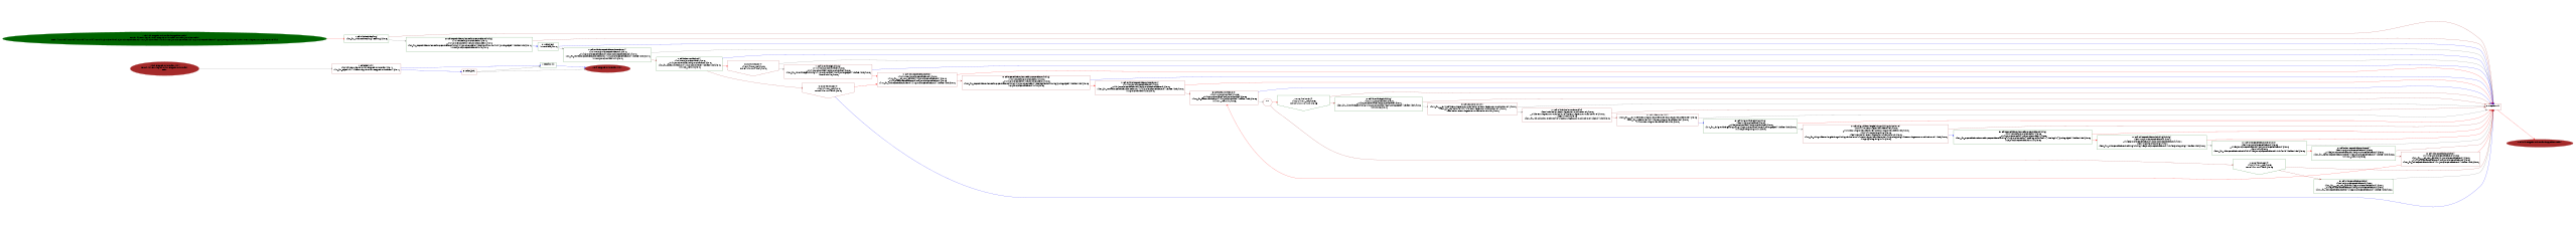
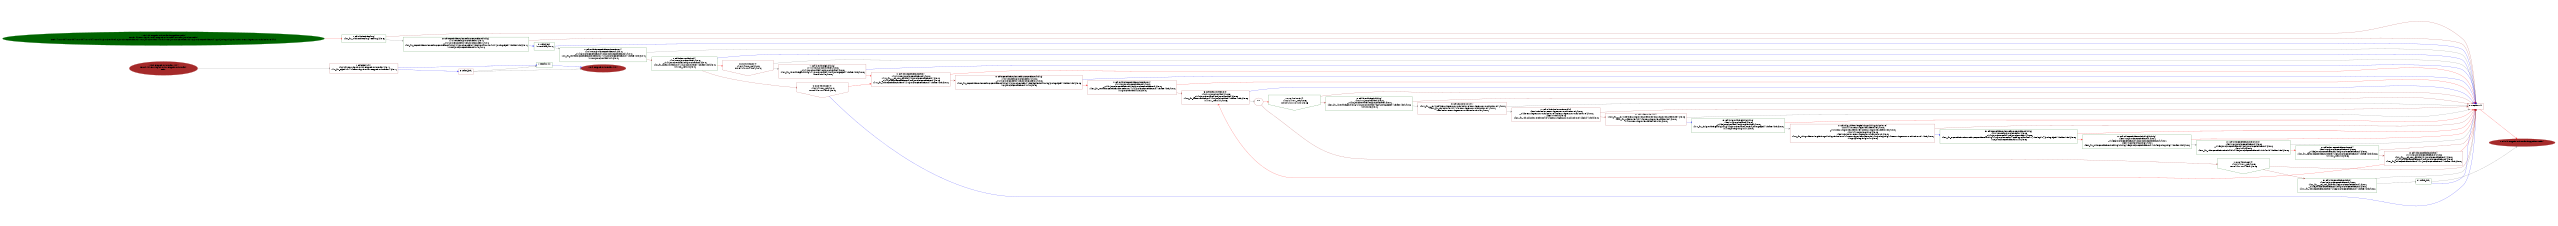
  digraph {
    fontname="Patrick Hand"
    rankdir=LR
    node [color=brown fontname="Patrick Hand" shape=box]
    edge [arrowhead=vee color=gray40 fontname="Patrick Hand"]
    n1 [label="1: Start V5UpgradeVersionHandler.<init>()\nFormals:  this:com.zrlog.web.version.V5UpgradeVersionHandler*\nLocals:  \n  " style=filled shape=""]
    n2 [label="4:  Call Object.<init>() \n   n$0=*&this:com.zrlog.web.version.V5UpgradeVersionHandler* [line 11]\n  n$1=_fun_Object.<init>()(n$0:com.zrlog.web.version.V5UpgradeVersionHandler*) [line 11]\n "]
    n3 [color=darkgreen label="3:  exceptions sink \n  "]
    n4 [label="5:  method_body \n  "]
    n5 [label="2: Exit V5UpgradeVersionHandler.<init>() \n  " style=filled shape=""]
    n6 [color=darkgreen label="1: Start void V5UpgradeVersionHandler.doUpgrade(Connection)\nFormals:  this:com.zrlog.web.version.V5UpgradeVersionHandler* connection:java.sql.Connection*\nLocals:  $irvar4:void $irvar3:void $irvar2:void $irvar1:void $irvar0:void rs:java.sql.ResultSet* ps:java.sql.PreparedStatement* userRs:java.sql.ResultSet* userId:int userPs:java.sql.PreparedStatement* ups:java.sql.PreparedStatement* imgUrl:java.lang.String* adminTokenVO:com.zrlog.common.vo.AdminTokenVO* id:int \n  " style=filled shape=""]
    n7 [color=darkgreen label="4:  Call void Thread.sleep(long) \n   n$0=_fun_void Thread.sleep(long)(10000:long) [line 15]\n "]
    n8 [label="3:  exceptions sink \n  "]
    n9 [color=darkgreen label="5:  Call PreparedStatement Connection.prepareStatement(String) \n   n$1=*&connection:java.sql.Connection* [line 16]\n  _=*n$1:java.sql.Connection*(root java.sql.Connection) [line 16]\n  n$3=_fun_PreparedStatement Connection.prepareStatement(String)(n$1:java.sql.Connection*,\"select userid from user limit 1\":java.lang.Object*) interface virtual [line 16]\n  *&userPs:java.sql.PreparedStatement*=n$3 [line 16]\n "]
    n10 [label="2: Exit void V5UpgradeVersionHandler.doUpgrade(Connection) \n  " style=filled shape=""]
    n11 [color=darkgreen label="0:  method_body \n   *&userId:int=0 [line 17]\n "]
    n12 [color=darkgreen label="7:  Call ResultSet PreparedStatement.executeQuery() \n   n$4=*&userPs:java.sql.PreparedStatement* [line 18]\n  _=*n$4:java.sql.PreparedStatement*(root java.sql.PreparedStatement) [line 18]\n  n$6=_fun_ResultSet PreparedStatement.executeQuery()(n$4:java.sql.PreparedStatement*) interface virtual [line 18]\n  *&userRs:java.sql.ResultSet*=n$6 [line 18]\n "]
    n13 [color=darkgreen label="8:  Call boolean ResultSet.next() \n   n$7=*&userRs:java.sql.ResultSet* [line 19]\n  _=*n$7:java.sql.ResultSet*(root java.sql.ResultSet) [line 19]\n  n$9=_fun_boolean ResultSet.next()(n$7:java.sql.ResultSet*) interface virtual [line 19]\n  *&$irvar0:_Bool=n$9 [line 19]\n "]
    n14 [label="9: Prune (true branch, if) \n   n$10=*&$irvar0:_Bool [line 19]\n  PRUNE(!(n$10 == 0), true); [line 19]\n " shape=invhouse]
    n15 [label="10: Prune (false branch, if) \n   n$10=*&$irvar0:_Bool [line 19]\n  PRUNE((n$10 == 0), false); [line 19]\n " shape=invhouse]
    n16 [label="11:  Call int ResultSet.getInt(String) \n   n$11=*&userRs:java.sql.ResultSet* [line 20]\n  _=*n$11:java.sql.ResultSet*(root java.sql.ResultSet) [line 20]\n  n$13=_fun_int ResultSet.getInt(String)(n$11:java.sql.ResultSet*,\"userid\":java.lang.Object*) interface virtual [line 20]\n  *&userId:int=n$13 [line 20]\n "]
    n17 [label="12:  Call void PreparedStatement.close() \n   n$14=*&userPs:java.sql.PreparedStatement* [line 22]\n  n$17=_fun___set_mem_attribute(n$14:java.sql.PreparedStatement*) [line 22]\n  _=*n$14:java.sql.PreparedStatement*(root java.sql.PreparedStatement) [line 22]\n  n$16=_fun_void PreparedStatement.close()(n$14:java.sql.PreparedStatement*) interface virtual [line 22]\n "]
    n18 [label="13:  Call PreparedStatement Connection.prepareStatement(String) \n   n$18=*&connection:java.sql.Connection* [line 23]\n  _=*n$18:java.sql.Connection*(root java.sql.Connection) [line 23]\n  n$20=_fun_PreparedStatement Connection.prepareStatement(String)(n$18:java.sql.Connection*,\"select logid,content from log\":java.lang.Object*) interface virtual [line 23]\n  *&ps:java.sql.PreparedStatement*=n$20 [line 23]\n "]
    n19 [label="14:  Call ResultSet PreparedStatement.executeQuery() \n   n$21=*&ps:java.sql.PreparedStatement* [line 24]\n  _=*n$21:java.sql.PreparedStatement*(root java.sql.PreparedStatement) [line 24]\n  n$23=_fun_ResultSet PreparedStatement.executeQuery()(n$21:java.sql.PreparedStatement*) interface virtual [line 24]\n  *&rs:java.sql.ResultSet*=n$23 [line 24]\n "]
    n20 [label="15:  Call boolean ResultSet.next() \n   n$24=*&rs:java.sql.ResultSet* [line 25]\n  _=*n$24:java.sql.ResultSet*(root java.sql.ResultSet) [line 25]\n  n$26=_fun_boolean ResultSet.next()(n$24:java.sql.ResultSet*) interface virtual [line 25]\n  *&$irvar1:_Bool=n$26 [line 25]\n "]
    n21 [label="18: + \n  " shape=""]
    n22 [color=darkgreen label="16: Prune (true branch, if) \n   n$27=*&$irvar1:_Bool [line 25]\n  PRUNE(!(n$27 == 0), true); [line 25]\n " shape=invhouse]
    n23 [color=darkgreen label="17: Prune (false branch, if) \n   n$27=*&$irvar1:_Bool [line 25]\n  PRUNE((n$27 == 0), false); [line 25]\n " shape=invhouse]
    n24 [color=darkgreen label="19:  Call int ResultSet.getInt(String) \n   n$28=*&rs:java.sql.ResultSet* [line 26]\n  _=*n$28:java.sql.ResultSet*(root java.sql.ResultSet) [line 26]\n  n$30=_fun_int ResultSet.getInt(String)(n$28:java.sql.ResultSet*,\"logid\":java.lang.Object*) interface virtual [line 26]\n  *&id:int=n$30 [line 26]\n "]
    n25 [color=darkgreen label="30:  Call void PreparedStatement.close() \n   n$65=*&ps:java.sql.PreparedStatement* [line 36]\n  n$68=_fun___set_mem_attribute(n$65:java.sql.PreparedStatement*) [line 36]\n  _=*n$65:java.sql.PreparedStatement*(root java.sql.PreparedStatement) [line 36]\n  n$67=_fun_void PreparedStatement.close()(n$65:java.sql.PreparedStatement*) interface virtual [line 36]\n "]
    n26 [label="20:  Call AdminTokenVO.<init>() \n   n$31=_fun___new(sizeof(t=com.zrlog.common.vo.AdminTokenVO):com.zrlog.common.vo.AdminTokenVO*) [line 27]\n  n$32=_fun_AdminTokenVO.<init>()(n$31:com.zrlog.common.vo.AdminTokenVO*) [line 27]\n  *&adminTokenVO:com.zrlog.common.vo.AdminTokenVO*=n$31 [line 27]\n "]
    n27 [label="21:  Call void AdminTokenVO.setUserId(int) \n   n$33=*&adminTokenVO:com.zrlog.common.vo.AdminTokenVO* [line 28]\n  _=*n$33:com.zrlog.common.vo.AdminTokenVO*(root com.zrlog.common.vo.AdminTokenVO) [line 28]\n  n$35=*&userId:int [line 28]\n  n$36=_fun_void AdminTokenVO.setUserId(int)(n$33:com.zrlog.common.vo.AdminTokenVO*,n$35:int) virtual [line 28]\n "]
+   n28 [color=darkgreen label="31:  method_body \n  "]
    n29 [label="22:  Call ArticleService.<init>() \n   n$37=_fun___new(sizeof(t=com.zrlog.service.ArticleService):com.zrlog.service.ArticleService*) [line 29]\n  n$38=_fun_ArticleService.<init>()(n$37:com.zrlog.service.ArticleService*) [line 29]\n  *&$irvar2:com.zrlog.service.ArticleService*=n$37 [line 29]\n "]
    n30 [color=darkgreen label="23:  Call String ResultSet.getString(String) \n   n$39=*&rs:java.sql.ResultSet* [line 29]\n  _=*n$39:java.sql.ResultSet*(root java.sql.ResultSet) [line 29]\n  n$41=_fun_String ResultSet.getString(String)(n$39:java.sql.ResultSet*,\"content\":java.lang.Object*) interface virtual [line 29]\n  *&$irvar3:java.lang.String*=n$41 [line 29]\n "]
    n31 [label="24:  Call String ArticleService.getFirstImgUrl(String,AdminTokenVO) \n   n$42=*&$irvar2:com.zrlog.service.ArticleService* [line 29]\n  _=*n$42:com.zrlog.service.ArticleService*(root com.zrlog.service.ArticleService) [line 29]\n  n$44=*&$irvar3:java.lang.String* [line 29]\n  n$45=*&adminTokenVO:com.zrlog.common.vo.AdminTokenVO* [line 29]\n  n$46=_fun_String ArticleService.getFirstImgUrl(String,AdminTokenVO)(n$42:com.zrlog.service.ArticleService*,n$44:java.lang.String*,n$45:com.zrlog.common.vo.AdminTokenVO*) virtual [line 29]\n  *&imgUrl:java.lang.String*=n$46 [line 29]\n "]
    n32 [color=darkgreen label="25:  Call PreparedStatement Connection.prepareStatement(String) \n   n$47=*&connection:java.sql.Connection* [line 30]\n  _=*n$47:java.sql.Connection*(root java.sql.Connection) [line 30]\n  n$49=_fun_PreparedStatement Connection.prepareStatement(String)(n$47:java.sql.Connection*,\"update log set thumbnail = ? where logid = ?\":java.lang.Object*) interface virtual [line 30]\n  *&ups:java.sql.PreparedStatement*=n$49 [line 30]\n "]
    n33 [color=darkgreen label="26:  Call void PreparedStatement.setString(int,String) \n   n$50=*&ups:java.sql.PreparedStatement* [line 31]\n  _=*n$50:java.sql.PreparedStatement*(root java.sql.PreparedStatement) [line 31]\n  n$52=*&imgUrl:java.lang.String* [line 31]\n  n$53=_fun_void PreparedStatement.setString(int,String)(n$50:java.sql.PreparedStatement*,1:int,n$52:java.lang.String*) interface virtual [line 31]\n "]
    n34 [color=darkgreen label="27:  Call void PreparedStatement.setInt(int,int) \n   n$54=*&ups:java.sql.PreparedStatement* [line 32]\n  _=*n$54:java.sql.PreparedStatement*(root java.sql.PreparedStatement) [line 32]\n  n$56=*&id:int [line 32]\n  n$57=_fun_void PreparedStatement.setInt(int,int)(n$54:java.sql.PreparedStatement*,2:int,n$56:int) interface virtual [line 32]\n "]
    n35 [color=darkgreen label="28:  Call boolean PreparedStatement.execute() \n   n$58=*&ups:java.sql.PreparedStatement* [line 33]\n  _=*n$58:java.sql.PreparedStatement*(root java.sql.PreparedStatement) [line 33]\n  n$60=_fun_boolean PreparedStatement.execute()(n$58:java.sql.PreparedStatement*) interface virtual [line 33]\n  *&$irvar4:_Bool=n$60 [line 33]\n "]
    n36 [label="29:  Call void PreparedStatement.close() \n   n$61=*&ups:java.sql.PreparedStatement* [line 34]\n  n$64=_fun___set_mem_attribute(n$61:java.sql.PreparedStatement*) [line 34]\n  _=*n$61:java.sql.PreparedStatement*(root java.sql.PreparedStatement) [line 34]\n  n$63=_fun_void PreparedStatement.close()(n$61:java.sql.PreparedStatement*) interface virtual [line 34]\n "]
    n1 -> n2 [arrowhead=tee]
    n2 -> n3 [arrowhead=tee color=blue]
    n2 -> n4 [color=blue]
    n3 -> n5 [color=blue]
    n4 -> n3
    n4 -> n5 [arrowhead=tee]
    n6 -> n7 [arrowhead=tee color=red]
    n7 -> n8 [color=brown]
    n7 -> n9 [arrowhead=tee]
    n8 -> n10 [color=red]
    n9 -> n8 [color=brown]
    n9 -> n11 [color=blue]
    n11 -> n8 [color=blue]
    n11 -> n12
    n12 -> n8 [arrowhead=tee]
    n12 -> n13 [arrowhead=tee color=brown]
    n13 -> n8 [arrowhead=tee color=blue]
    n13 -> n14 [arrowhead=tee color=red]
    n13 -> n15 [arrowhead=tee color=brown]
    n14 -> n8 [arrowhead=tee]
    n14 -> n16
    n15 -> n8 [arrowhead=tee color=blue]
    n15 -> n17 [color=red]
    n16 -> n8 [arrowhead=tee color=blue]
    n16 -> n17 [arrowhead=tee color=red]
    n17 -> n8 [color=red]
    n17 -> n18 [color=brown]
    n18 -> n8 [arrowhead=tee color=blue]
    n18 -> n19 [color=red]
    n19 -> n8 [color=red]
    n19 -> n20 [arrowhead=tee color=brown]
    n20 -> n8 [color=blue]
    n20 -> n21 [arrowhead=tee]
    n21 -> n22 [arrowhead=tee color=red]
    n21 -> n23 [arrowhead=tee color=brown]
    n22 -> n8 [color=brown]
    n22 -> n24 [color=brown]
    n23 -> n8 [color=brown]
    n23 -> n25 [color=brown]
    n24 -> n8 [arrowhead=tee color=brown]
    n24 -> n26 [arrowhead=tee]
    n25 -> n8
+   n25 -> n28 [arrowhead=tee]
    n26 -> n8
    n26 -> n27
    n27 -> n8 [color=brown]
    n27 -> n29 [arrowhead=tee color=brown]
+   n28 -> n8 [arrowhead=tee color=blue]
+   n28 -> n10
    n29 -> n8
    n29 -> n30 [arrowhead=tee color=blue]
    n30 -> n8 [color=red]
    n30 -> n31
    n31 -> n8 [color=brown]
    n31 -> n32 [arrowhead=tee color=blue]
    n32 -> n8 [arrowhead=tee color=red]
    n32 -> n33 [color=red]
    n33 -> n8 [color=red]
    n33 -> n34
    n34 -> n8
    n34 -> n35 [color=red]
    n35 -> n8 [arrowhead=tee color=brown]
    n35 -> n36 [color=brown]
    n36 -> n8 [color=red]
    n36 -> n20 [arrowhead=tee color=red]
  }
